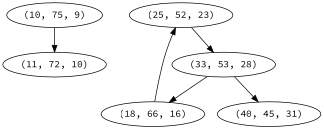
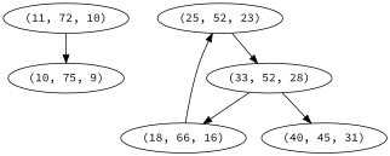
  digraph {
    fontname="Source Code Pro"
    node [fontname="Source Code Pro"]
    edge [fontname="Source Code Pro"]
    "(10, 75, 9)"
    "(11, 72, 10)"
    n3 [label="(25, 52, 23)"]
    "(18, 66, 16)"
-   "(33, 52, 28)" [label="(33, 53, 28)"]
+   "(33, 52, 28)"
    "(40, 45, 31)"
-   "(10, 75, 9)" -> "(11, 72, 10)"
+   "(11, 72, 10)" -> "(10, 75, 9)"
    n3 -> "(33, 52, 28)"
    "(18, 66, 16)" -> n3
    "(33, 52, 28)" -> "(18, 66, 16)"
    "(33, 52, 28)" -> "(40, 45, 31)"
  }
